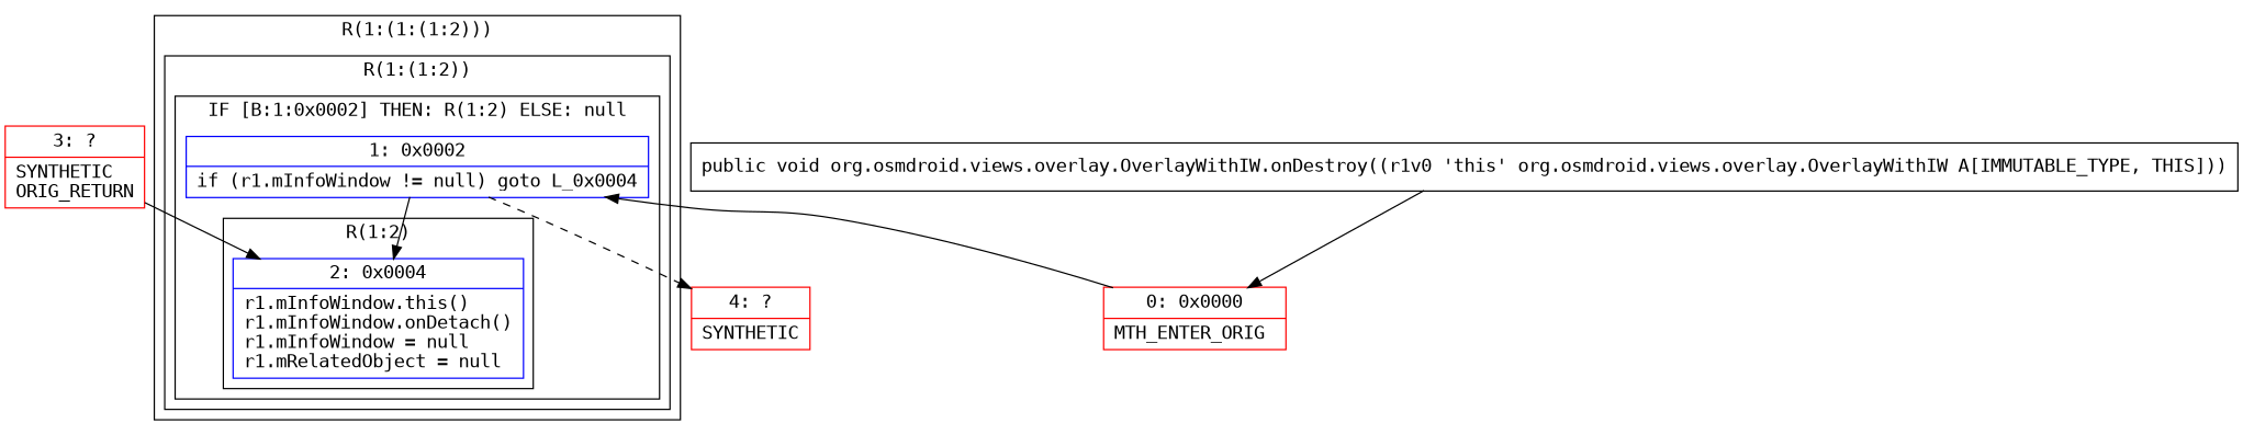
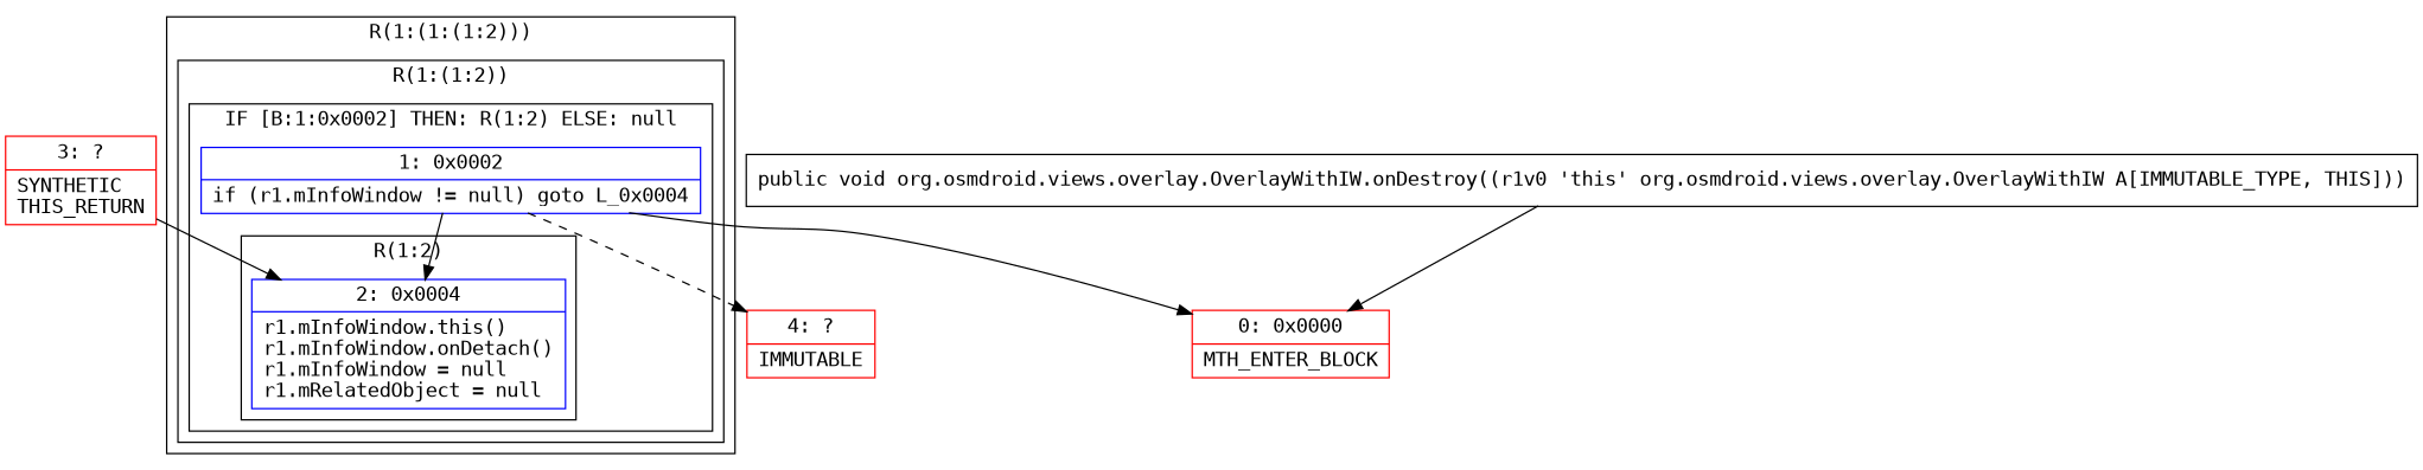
  digraph {
    fontname="DejaVu Sans Mono"
    node [color=red fontname="DejaVu Sans Mono" shape=record]
    edge [fontname="DejaVu Sans Mono"]
    n1 [color=blue label="{2\:\ 0x0004|r1.mInfoWindow.this()\lr1.mInfoWindow.onDetach()\lr1.mInfoWindow = null\lr1.mRelatedObject = null\l}"]
    n2 [color=blue label="{1\:\ 0x0002|if (r1.mInfoWindow != null) goto L_0x0004\l}"]
-   n3 [label="{4\:\ ?|SYNTHETIC\l}"]
-   n4 [label="{3\:\ ?|SYNTHETIC\lORIG_RETURN\l}"]
-   n5 [label="{0\:\ 0x0000|MTH_ENTER_ORIG\l}"]
+   n3 [label="{4\:\ ?|IMMUTABLE\l}"]
+   n4 [label="{3\:\ ?|SYNTHETIC\lTHIS_RETURN\l}"]
+   n5 [label="{0\:\ 0x0000|MTH_ENTER_BLOCK\l}"]
    n6 [label="{public void org.osmdroid.views.overlay.OverlayWithIW.onDestroy((r1v0 'this' org.osmdroid.views.overlay.OverlayWithIW A[IMMUTABLE_TYPE, THIS])) }" color=""]
    subgraph cluster_1 {
      label="R(1:(1:(1:2)))"
      subgraph cluster_2 {
        label="R(1:(1:2))"
        subgraph cluster_3 {
          label="IF [B:1:0x0002] THEN: R(1:2) ELSE: null"
          n2
          subgraph cluster_4 {
            label="R(1:2)"
            n1
          }
        }
      }
    }
    n2 -> n1
    n2 -> n3 [style=dashed]
    n4 -> n1
-   n5 -> n2
+   n2 -> n5
    n6 -> n5
  }
